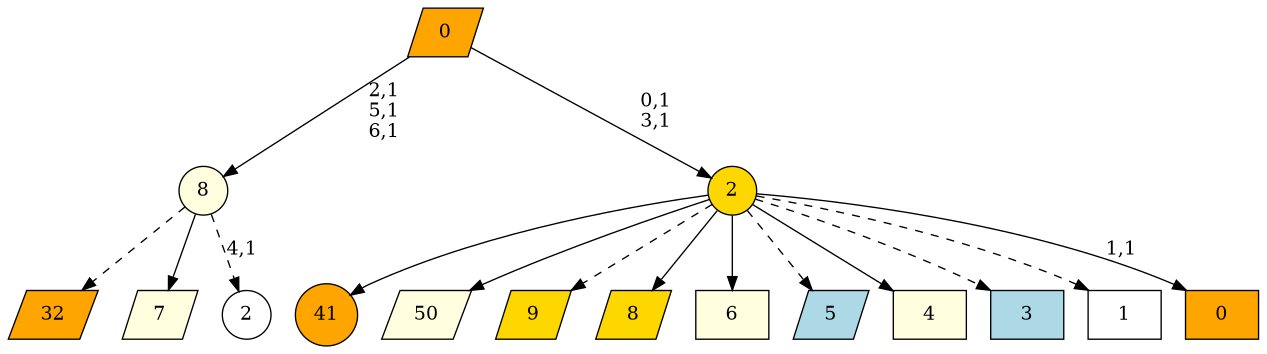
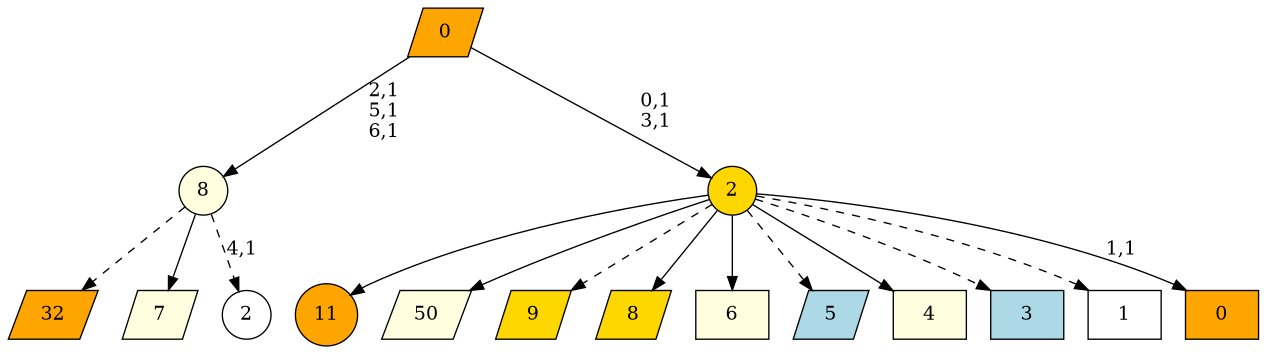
  digraph {
    node [fillcolor=lightyellow shape=parallelogram style=filled]
    edge [style=solid]
    n1 [fillcolor=orange label=32]
-   n2 [fillcolor=orange label=41 shape=circle]
+   n2 [fillcolor=orange label=11 shape=circle]
    n3 [label=50]
    n4 [fillcolor=gold label=9]
    n5 [fillcolor=gold label=8]
    n6 [label=7]
    n7 [label=6 shape=box]
    n8 [fillcolor=lightblue label=5]
    n9 [label=4 shape=box]
    n10 [fillcolor=lightblue label=3 shape=box]
    n11 [fillcolor=white label=2 shape=circle]
    8 [shape=circle]
    n13 [fillcolor=white label=1 shape=box]
    n14 [fillcolor=orange label=0 shape=box]
    2 [fillcolor=gold shape=circle]
    0 [fillcolor=orange]
    8 -> n1 [style=dashed]
    8 -> n6
    8 -> n11 [label="4,1" style=dashed]
    2 -> n2
    2 -> n3
    2 -> n4 [style=dashed]
    2 -> n5
    2 -> n7
    2 -> n8 [style=dashed]
    2 -> n9
    2 -> n10 [style=dashed]
    2 -> n13 [style=dashed]
    2 -> n14 [label="1,1"]
    0 -> 8 [label="2,1\n5,1\n6,1"]
    0 -> 2 [label="0,1\n3,1"]
  }
